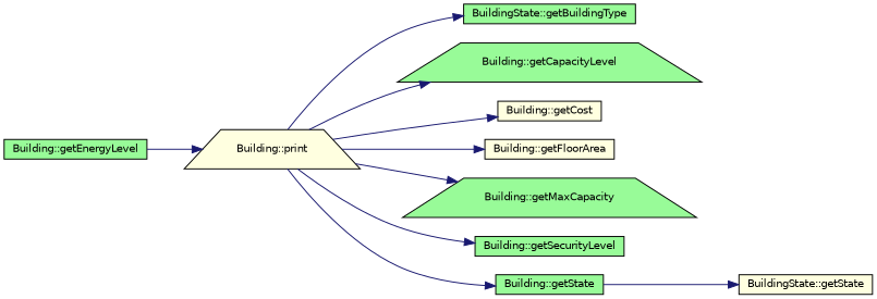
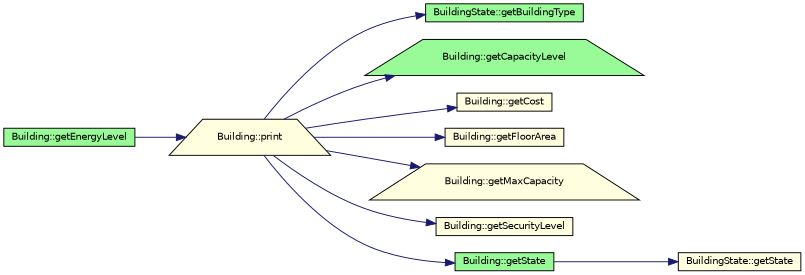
  digraph {
    rankdir=LR
    node [color=black fillcolor=lightyellow fontname=Helvetica fontsize=10 shape=box style=filled]
    edge [color=midnightblue fontname=Helvetica fontsize=10 labelfontname=Helvetica labelfontsize=10 style=solid]
    n1 [fontcolor=black height=0.2 label="Building::print" shape=trapezium width=0.4]
    n2 [fillcolor=palegreen height=0.2 label="BuildingState::getBuildingType" width=0.4]
    n3 [fillcolor=palegreen height=0.2 label="Building::getCapacityLevel" shape=trapezium width=0.4]
    n4 [height=0.2 label="Building::getCost" width=0.4]
    n5 [height=0.2 label="Building::getFloorArea" width=0.4]
-   n6 [fillcolor=palegreen height=0.2 label="Building::getMaxCapacity" shape=trapezium width=0.4]
-   n7 [fillcolor=palegreen height=0.2 label="Building::getSecurityLevel" width=0.4]
+   n6 [height=0.2 label="Building::getMaxCapacity" shape=trapezium width=0.4]
+   n7 [height=0.2 label="Building::getSecurityLevel" width=0.4]
    n8 [fillcolor=palegreen height=0.2 label="Building::getState" width=0.4]
    n9 [fillcolor=palegreen height=0.2 label="Building::getEnergyLevel" width=0.4]
    n10 [height=0.2 label="BuildingState::getState" width=0.4]
    n1 -> n2
    n1 -> n3
    n1 -> n4
    n1 -> n5
    n1 -> n6
    n1 -> n7
    n1 -> n8
    n8 -> n10
    n9 -> n1
  }
